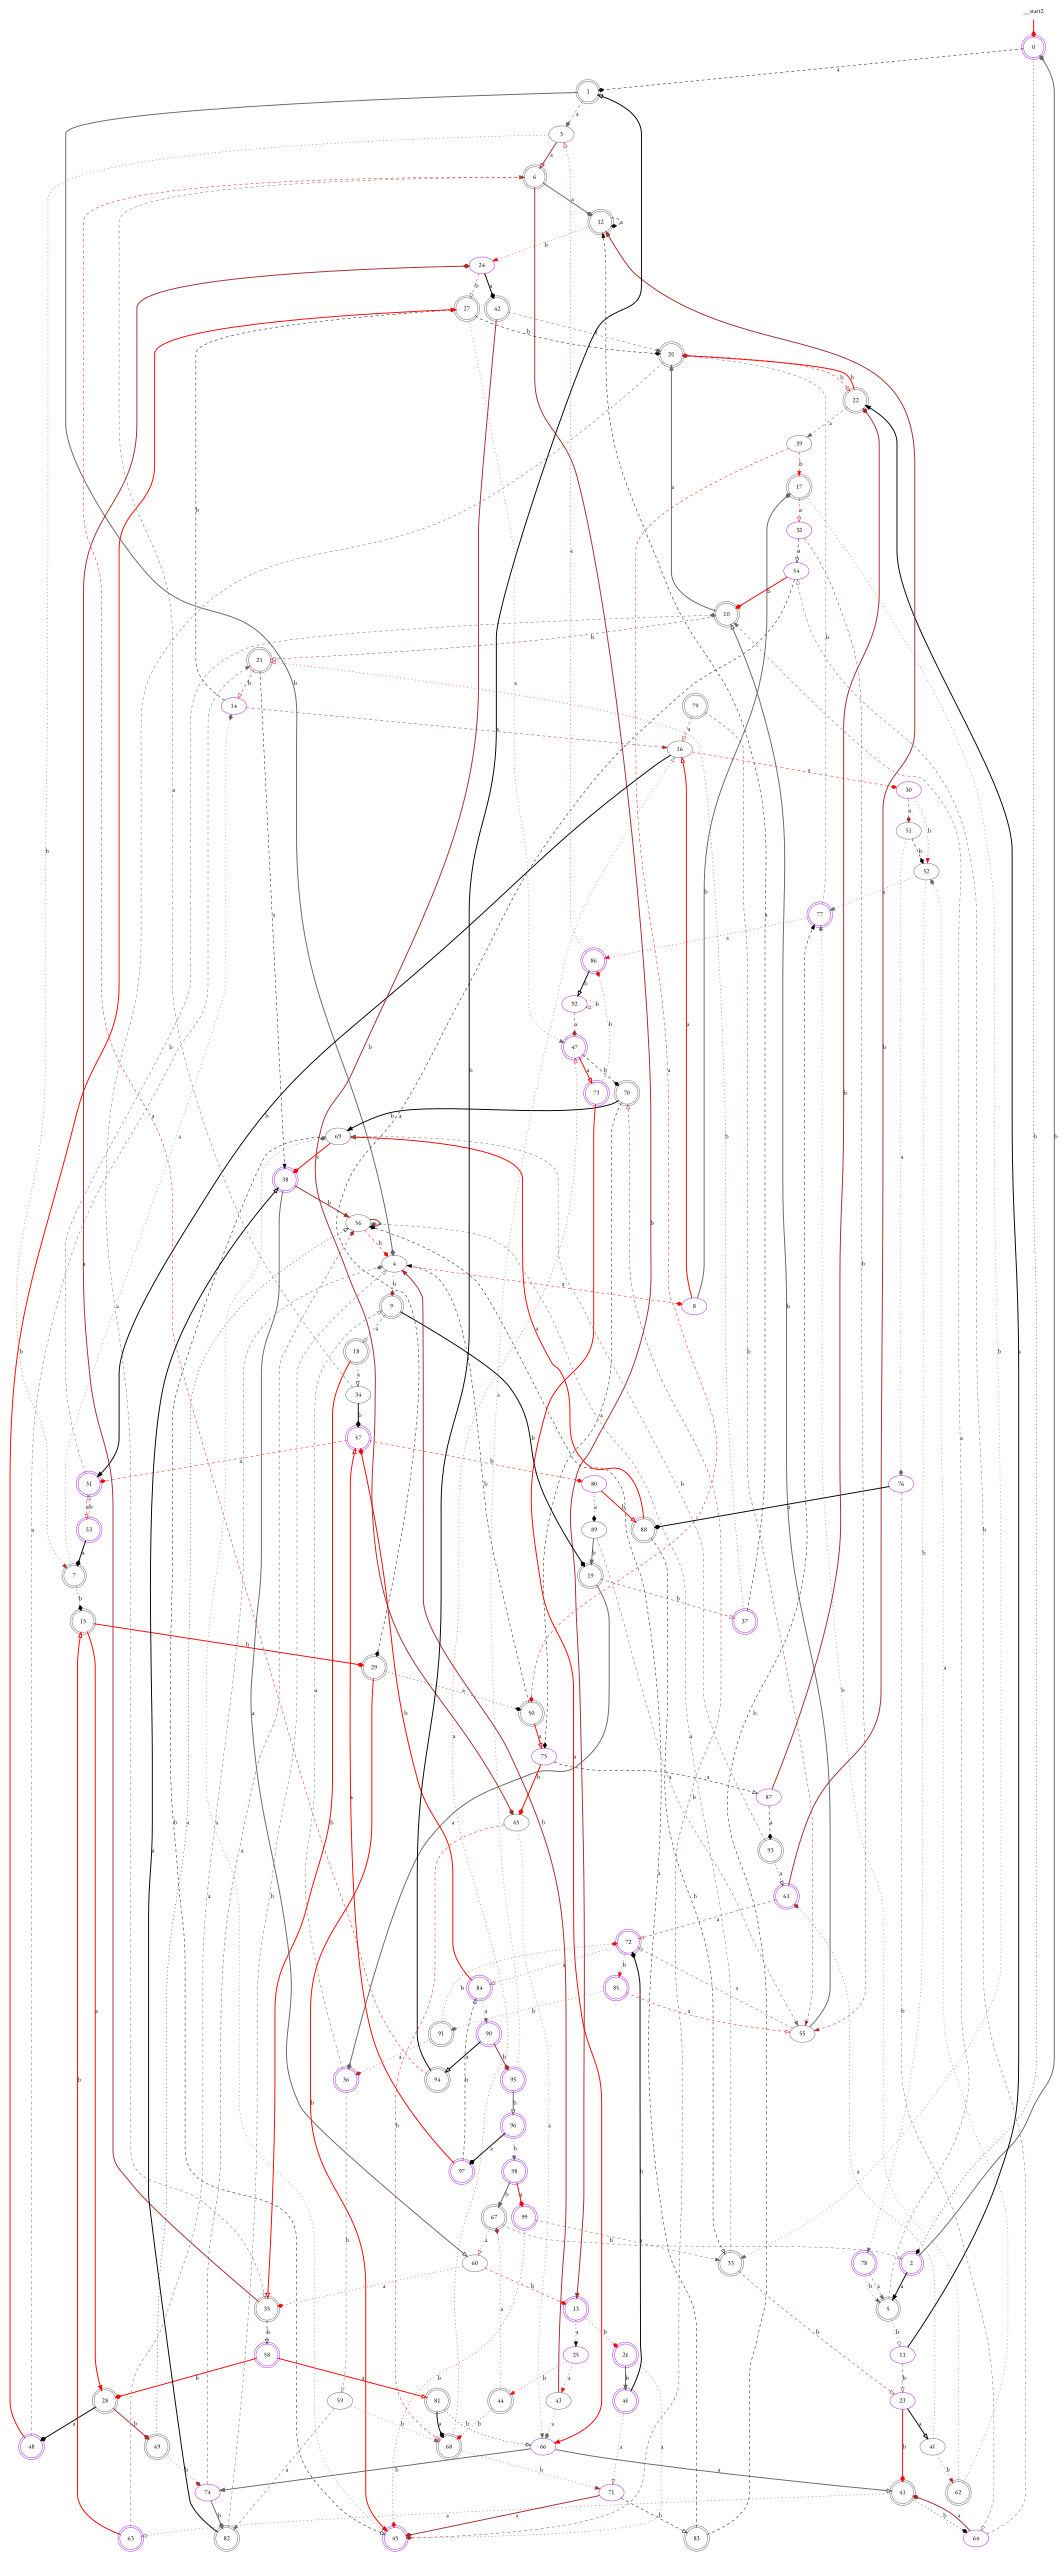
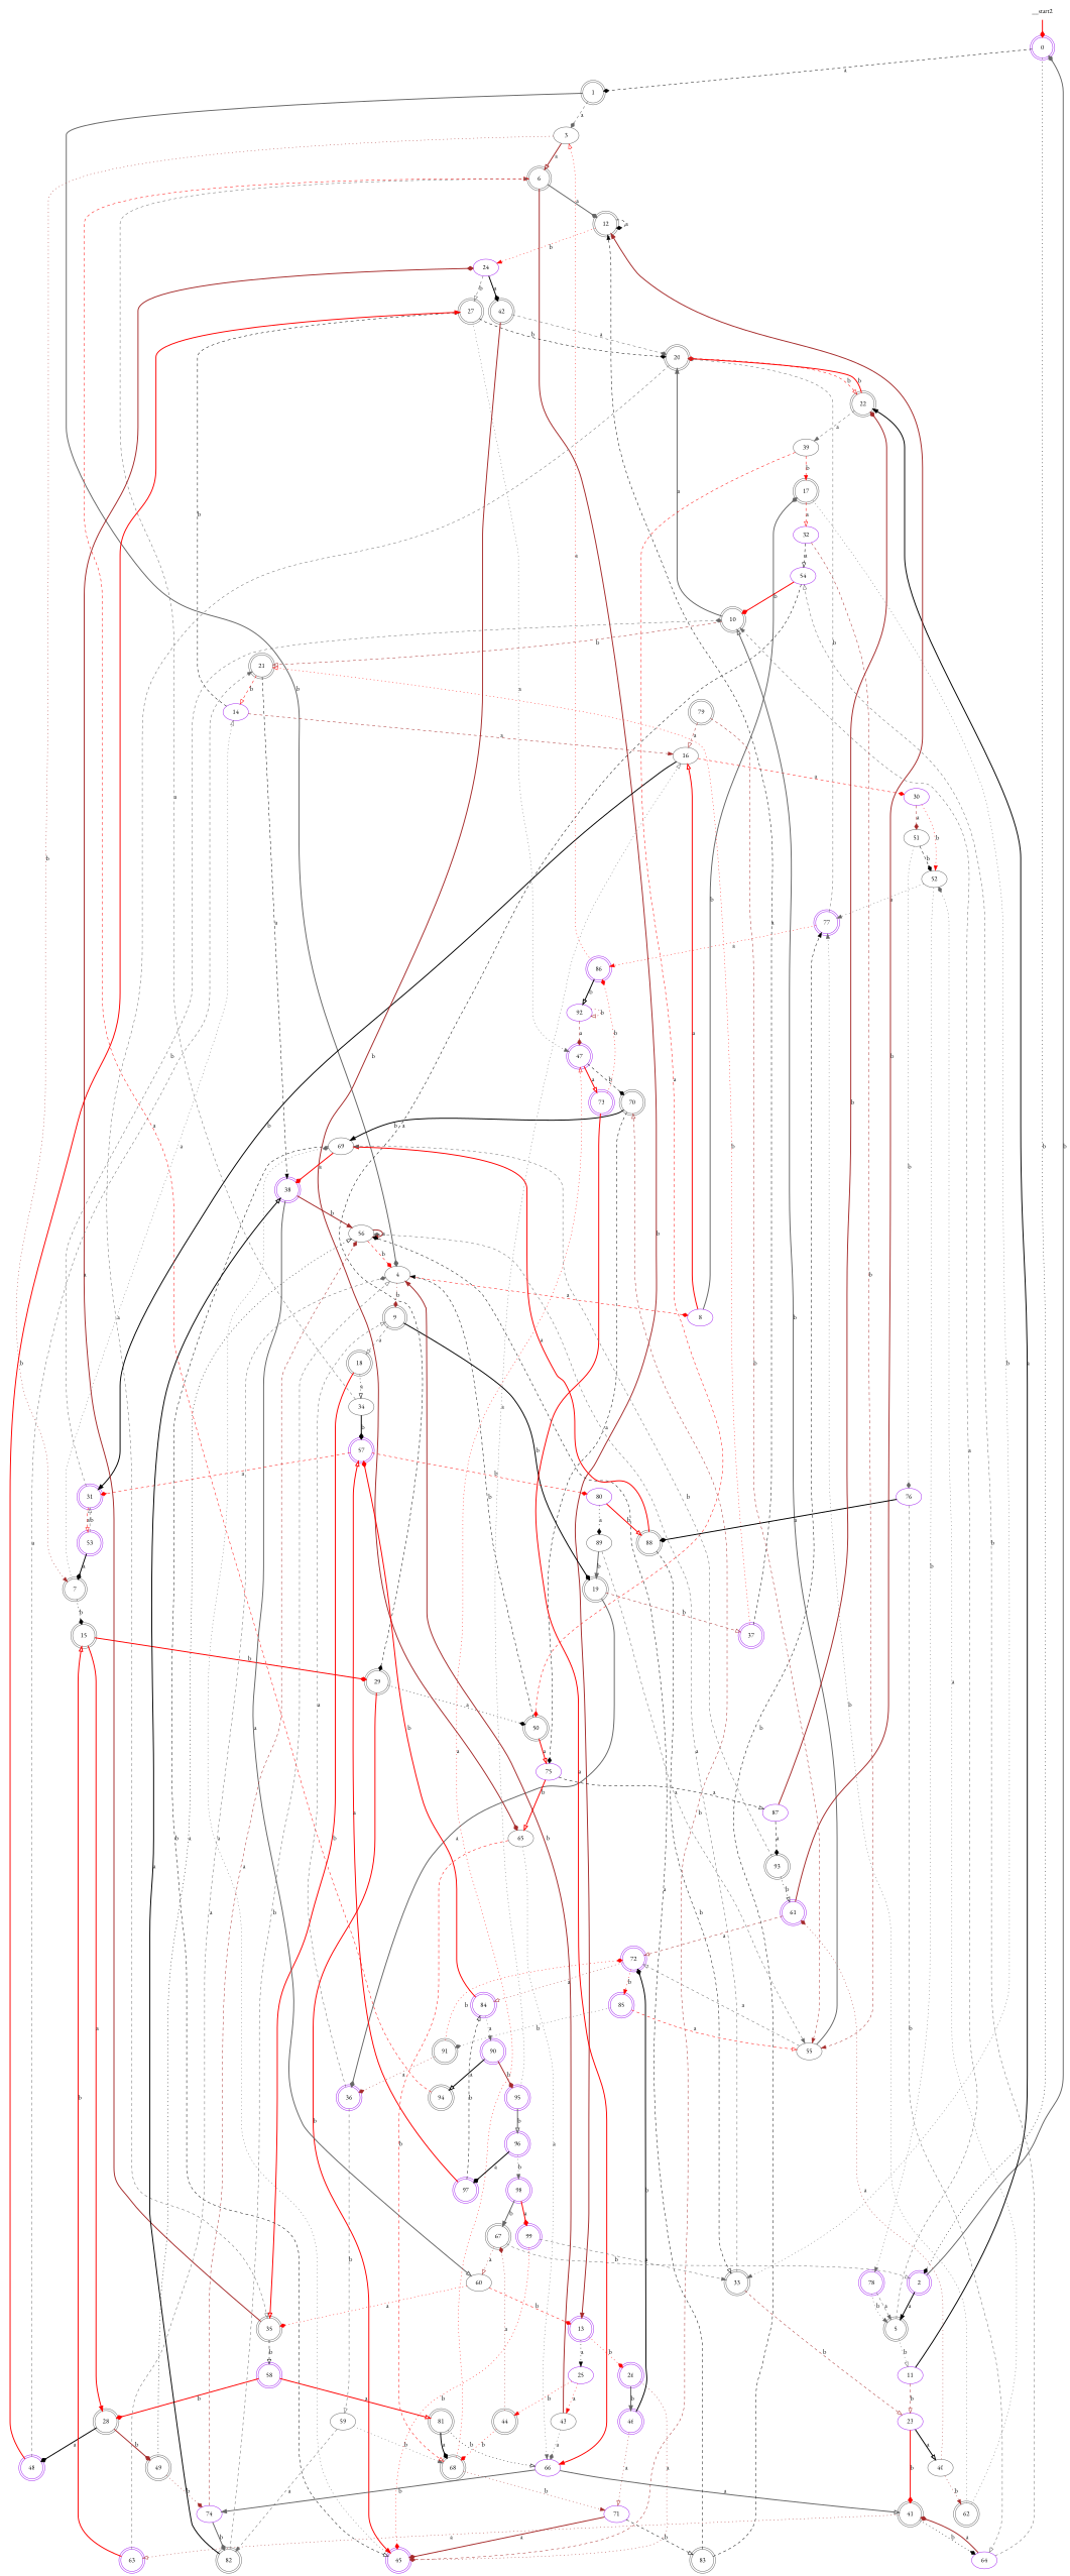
  digraph {
    fontname="EB Garamond"
    node [color=gray40 fontname="EB Garamond" shape=doublecircle]
    edge [arrowhead=diamond color=gray40 fontname="EB Garamond" style=dashed]
    n1 [label=__start2 shape=none]
    0 [color=purple]
    1
    2 [color=purple]
    3 [shape=""]
    4 [shape=""]
    5
    6
    7
    8 [color=purple shape=""]
    9
    10
    11 [color=purple shape=""]
    12
    13 [color=purple]
    14 [color=purple shape=""]
    15
    16 [shape=""]
    17
    18
    19
    20
    21
    22
    23 [color=purple shape=""]
    24 [color=purple shape=""]
    25 [color=purple shape=""]
    26 [color=purple]
    27
    28
    29
    30 [color=purple shape=""]
    31 [color=purple]
    32 [color=purple shape=""]
    33
    34 [shape=""]
    35
    36 [color=purple]
    37 [color=purple]
    38 [color=purple]
    39 [shape=""]
    40 [shape=""]
    41
    42
    43 [shape=""]
    44
    45 [color=purple]
    46 [color=purple]
    47 [color=purple]
    48 [color=purple]
    49
    50
    51 [shape=""]
    52 [shape=""]
    53 [color=purple]
    54 [color=purple shape=""]
    55 [shape=""]
    56 [shape=""]
    57 [color=purple]
    58 [color=purple]
    59 [shape=""]
    60 [shape=""]
    61 [color=purple]
    62
    63 [color=purple]
    64 [color=purple shape=""]
    65 [shape=""]
    66 [color=purple shape=""]
    67
    68
    69 [shape=""]
    70
    71 [color=purple shape=""]
    72 [color=purple]
    73 [color=purple]
    74 [color=purple shape=""]
    75 [color=purple shape=""]
    76 [color=purple shape=""]
    77 [color=purple]
    78 [color=purple]
    80 [color=purple shape=""]
    81
    82
    83
    84 [color=purple]
    85 [color=purple]
    86 [color=purple]
    87 [color=purple shape=""]
    88
    79
    89 [shape=""]
    90 [color=purple]
    91
    92 [color=purple shape=""]
    93
    94
    95 [color=purple]
    96 [color=purple]
    97 [color=purple]
    98 [color=purple]
    99 [color=purple]
    n1 -> 0 [color=red style=bold]
    0 -> 1 [color=black label=a]
    0 -> 2 [color=black label=b style=dotted]
    1 -> 3 [label=a]
    1 -> 4 [label=b style=bold]
    2 -> 0 [label=b style=bold]
    2 -> 5 [arrowhead=normal color=black label=a style=bold]
    3 -> 6 [arrowhead=onormal color=brown label=a style=bold]
    3 -> 7 [arrowhead=normal color=brown label=b style=dotted]
    4 -> 8 [color=red label=a]
    4 -> 9 [color=brown label=b style=dotted]
    5 -> 10 [arrowhead=normal label=a]
    5 -> 11 [arrowhead=onormal label=b style=dotted]
    6 -> 12 [label=a style=bold]
    6 -> 13 [arrowhead=normal color=brown label=b style=bold]
-   7 -> 14 [label=a style=dotted]
+   7 -> 14 [arrowhead=onormal label=a style=dotted]
    7 -> 15 [color=black label=b style=dotted]
    8 -> 16 [arrowhead=onormal color=red label=a style=bold]
    8 -> 17 [label=b style=bold]
    9 -> 18 [arrowhead=onormal label=a]
    9 -> 19 [color=black label=b style=bold]
    10 -> 20 [arrowhead=normal label=a style=bold]
    10 -> 21 [arrowhead=onormal color=brown label=b]
    11 -> 22 [arrowhead=normal color=black label=a style=bold]
    11 -> 23 [arrowhead=onormal color=brown label=b]
    12 -> 12 [color=black label=a]
    12 -> 24 [arrowhead=normal color=red label=b style=dotted]
    13 -> 25 [arrowhead=normal color=black label=a style=dotted]
    13 -> 26 [color=red label=b style=dotted]
    14 -> 16 [arrowhead=normal color=brown label=a]
    14 -> 27 [arrowhead=onormal color=black label=b]
    15 -> 28 [arrowhead=normal color=red label=a style=bold]
    15 -> 29 [color=red label=b style=bold]
    16 -> 30 [color=red label=a]
    16 -> 31 [arrowhead=normal color=black label=b style=bold]
    17 -> 32 [arrowhead=onormal color=red label=a]
    17 -> 33 [arrowhead=normal label=b style=dotted]
    18 -> 34 [arrowhead=onormal color=black label=a style=dotted]
    18 -> 35 [arrowhead=onormal color=red label=b style=bold]
    19 -> 36 [label=a style=bold]
    19 -> 37 [arrowhead=onormal color=brown label=b]
    20 -> 22 [arrowhead=onormal color=red label=b]
    20 -> 35 [arrowhead=onormal label=a]
    21 -> 14 [arrowhead=onormal color=red label=b]
    21 -> 38 [arrowhead=normal color=black label=a]
    22 -> 20 [color=red label=b style=bold]
    22 -> 39 [arrowhead=normal label=a]
    23 -> 40 [arrowhead=onormal color=black label=a style=bold]
    23 -> 41 [color=red label=b style=bold]
    24 -> 27 [arrowhead=onormal label=b]
    24 -> 42 [color=black label=a style=bold]
    25 -> 43 [arrowhead=normal color=red label=a style=dotted]
    25 -> 44 [arrowhead=normal color=red label=b style=dotted]
    26 -> 45 [color=brown label=a style=dotted]
    26 -> 46 [arrowhead=normal label=b style=bold]
    27 -> 20 [color=black label=b]
    27 -> 47 [arrowhead=normal label=a style=dotted]
    28 -> 48 [color=black label=a style=bold]
    28 -> 49 [color=brown label=b style=bold]
    29 -> 45 [arrowhead=normal color=red label=b style=bold]
    29 -> 50 [color=black label=a style=dotted]
    30 -> 51 [color=brown label=a]
    30 -> 52 [arrowhead=normal color=red label=b style=dotted]
    31 -> 10 [label=b]
    31 -> 53 [arrowhead=onormal color=red label=a]
    32 -> 54 [arrowhead=onormal color=black label=a]
    32 -> 55 [arrowhead=normal color=brown label=b]
    33 -> 23 [arrowhead=onormal color=brown label=b]
    33 -> 56 [label=a]
    34 -> 6 [arrowhead=normal label=a]
    34 -> 57 [color=black label=b style=bold]
    35 -> 24 [color=brown label=a style=bold]
    35 -> 58 [arrowhead=onormal color=black label=b]
    36 -> 9 [arrowhead=onormal label=a]
    36 -> 59 [arrowhead=onormal label=b]
    37 -> 12 [arrowhead=normal color=black label=a]
    37 -> 21 [arrowhead=onormal color=red label=b style=dotted]
    38 -> 56 [arrowhead=normal color=brown label=b style=bold]
    38 -> 60 [arrowhead=onormal label=a style=bold]
    39 -> 17 [arrowhead=normal color=red label=b]
    39 -> 50 [color=red label=a]
    40 -> 61 [color=brown label=a style=dotted]
    40 -> 62 [arrowhead=normal color=brown label=b style=dotted]
    41 -> 63 [arrowhead=onormal color=brown label=a style=dotted]
    41 -> 64 [color=black label=b style=dotted]
    42 -> 20 [label=a]
    42 -> 65 [color=brown label=b style=bold]
    43 -> 4 [arrowhead=normal color=brown label=b style=bold]
    43 -> 66 [label=a style=dotted]
    44 -> 67 [color=brown label=a style=dotted]
    44 -> 68 [color=red label=b style=dotted]
    45 -> 69 [label=a style=dotted]
    45 -> 70 [arrowhead=onormal color=brown label=b]
    46 -> 71 [arrowhead=onormal color=brown label=a style=dotted]
    46 -> 72 [color=black label=b style=bold]
    47 -> 70 [color=black label=b]
    47 -> 73 [arrowhead=onormal color=red label=a style=bold]
    48 -> 21 [arrowhead=normal label=a]
    48 -> 27 [arrowhead=normal color=red label=b style=bold]
    49 -> 56 [arrowhead=onormal color=black label=a style=dotted]
    49 -> 74 [color=brown label=b style=dotted]
    50 -> 4 [arrowhead=normal color=black label=b]
    50 -> 75 [arrowhead=onormal color=red label=a style=bold]
    51 -> 52 [color=black label=b]
-   51 -> 76 [label=a style=dotted]
+   51 -> 76 [label=b style=dotted]
    52 -> 77 [arrowhead=normal label=a style=dotted]
    52 -> 78 [arrowhead=normal label=b style=dotted]
    53 -> 7 [color=black label=a style=bold]
    53 -> 31 [arrowhead=onormal label=b]
    54 -> 10 [color=red label=b style=bold]
    54 -> 29 [color=black label=a]
    55 -> 10 [arrowhead=onormal label=b style=bold]
    55 -> 72 [arrowhead=onormal label=a]
    56 -> 4 [color=red label=b]
    56 -> 56 [arrowhead=normal color=brown label=a style=bold]
    57 -> 31 [color=red label=a]
    57 -> 80 [color=red label=b]
    58 -> 28 [color=red label=b style=bold]
    58 -> 81 [arrowhead=onormal color=red label=a style=bold]
    59 -> 68 [arrowhead=normal label=b style=dotted]
    59 -> 82 [arrowhead=normal label=a]
    60 -> 13 [color=red label=b]
    60 -> 35 [color=red label=a style=dotted]
    61 -> 12 [arrowhead=normal color=brown label=b style=bold]
    61 -> 72 [arrowhead=onormal color=brown label=a]
    62 -> 52 [label=a style=dotted]
    62 -> 77 [arrowhead=normal label=b style=dotted]
    63 -> 4 [label=a]
    63 -> 15 [arrowhead=onormal color=red label=b style=bold]
    64 -> 41 [color=brown label=a style=bold]
    64 -> 54 [arrowhead=onormal label=b]
    65 -> 66 [arrowhead=normal label=a style=dotted]
    65 -> 68 [arrowhead=onormal color=red label=b]
    66 -> 41 [arrowhead=onormal label=a style=bold]
    66 -> 74 [arrowhead=normal label=b style=bold]
    67 -> 2 [arrowhead=onormal label=b]
    67 -> 60 [arrowhead=onormal color=brown label=a style=dotted]
    68 -> 47 [arrowhead=onormal color=red label=a style=dotted]
    68 -> 71 [arrowhead=normal color=brown label=b style=dotted]
    69 -> 38 [color=red label=a style=bold]
    69 -> 45 [arrowhead=onormal color=black label=b]
    70 -> 69 [arrowhead=normal color=black label=b style=bold]
    70 -> 75 [color=black label=a]
    71 -> 45 [color=brown label=a style=bold]
    71 -> 83 [arrowhead=onormal color=black label=b]
    72 -> 84 [arrowhead=onormal color=brown label=a style=dotted]
    72 -> 85 [arrowhead=normal color=red label=b style=dotted]
    73 -> 66 [arrowhead=normal color=red label=a style=bold]
    73 -> 86 [color=red label=b style=dotted]
    74 -> 56 [color=brown label=a]
    74 -> 82 [label=b style=bold]
-   75 -> 65 [color=red label=b style=bold]
+   75 -> 65 [arrowhead=onormal color=red label=b style=bold]
    75 -> 87 [arrowhead=onormal color=black label=a]
    76 -> 64 [arrowhead=onormal label=b]
    76 -> 88 [color=black label=a style=bold]
    77 -> 20 [arrowhead=onormal label=b]
    77 -> 86 [arrowhead=normal color=red label=a style=dotted]
    78 -> 5 [arrowhead=normal label=a]
    78 -> 5 [arrowhead=normal label=b style=dotted]
    80 -> 88 [arrowhead=onormal color=red label=b style=bold]
    80 -> 89 [color=black label=a style=dotted]
    81 -> 66 [arrowhead=onormal color=black label=b style=dotted]
    81 -> 68 [color=black label=a style=bold]
    82 -> 4 [arrowhead=onormal label=b]
    82 -> 38 [arrowhead=onormal color=black label=a style=bold]
    83 -> 56 [color=black label=a]
    83 -> 77 [arrowhead=normal color=black label=b]
    84 -> 57 [color=red label=b style=bold]
    84 -> 90 [arrowhead=normal label=a style=dotted]
    85 -> 55 [arrowhead=onormal color=red label=a]
    85 -> 91 [label=b style=dotted]
    86 -> 3 [arrowhead=onormal color=red label=a style=dotted]
    86 -> 92 [arrowhead=onormal color=black label=b style=bold]
    87 -> 22 [color=brown label=b style=bold]
    87 -> 93 [color=black label=a]
    88 -> 33 [arrowhead=onormal color=black label=b]
    88 -> 69 [arrowhead=normal color=red label=a style=bold]
    79 -> 16 [arrowhead=onormal color=brown label=a]
    79 -> 55 [arrowhead=normal color=brown label=b]
    89 -> 19 [arrowhead=normal label=b style=bold]
    89 -> 55 [arrowhead=normal label=a]
    90 -> 94 [arrowhead=onormal color=black label=a style=bold]
    90 -> 95 [color=brown label=b style=bold]
    91 -> 36 [color=brown label=a style=dotted]
    91 -> 72 [color=red label=b style=dotted]
    92 -> 47 [color=brown label=a]
    92 -> 92 [arrowhead=onormal color=brown label=b style=dotted]
-   93 -> 61 [arrowhead=onormal color=black label=a style=dotted]
+   93 -> 61 [arrowhead=onormal color=black label=b style=dotted]
    93 -> 69 [arrowhead=normal label=b]
-   94 -> 1 [arrowhead=onormal color=black label=b style=bold]
    94 -> 6 [arrowhead=onormal color=red label=a]
    95 -> 16 [arrowhead=onormal label=a style=dotted]
    95 -> 96 [arrowhead=onormal label=b style=bold]
    96 -> 97 [color=black label=a style=bold]
    96 -> 98 [arrowhead=normal label=b style=dotted]
    97 -> 57 [arrowhead=onormal color=red label=a style=bold]
    97 -> 84 [arrowhead=onormal color=black label=b]
    98 -> 67 [arrowhead=normal label=b style=bold]
    98 -> 99 [color=red label=a style=bold]
    99 -> 33 [arrowhead=normal label=a]
    99 -> 45 [color=red label=b style=dotted]
  }
